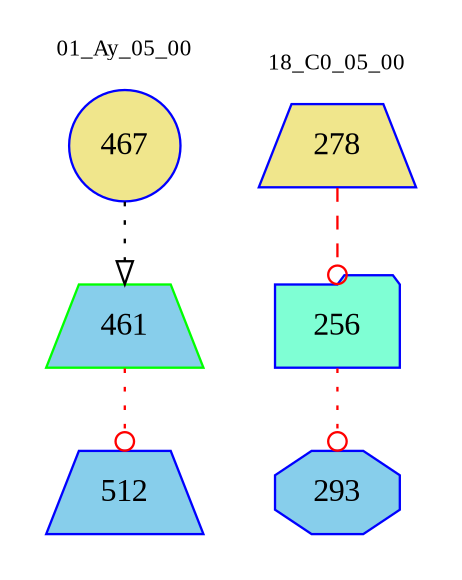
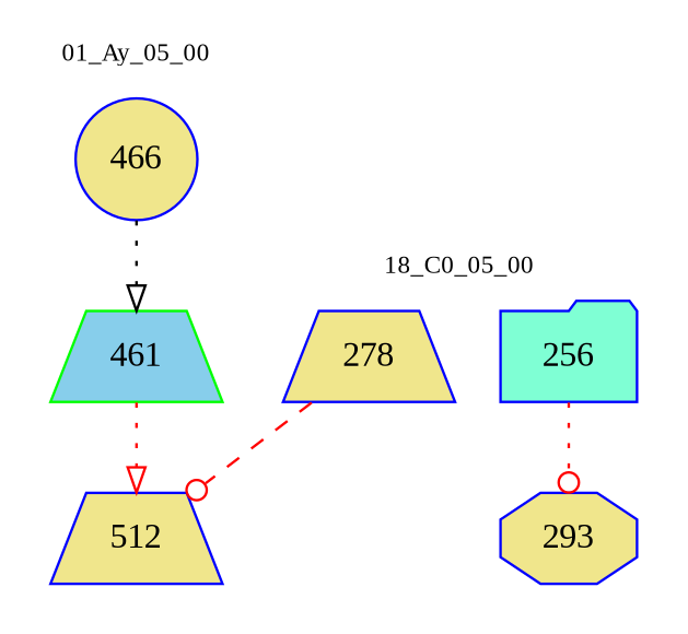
  digraph {
    fontname="Liberation Serif"
    node [color=blue fillcolor=khaki fontname="Liberation Serif" shape=trapezium style=filled]
    edge [arrowhead=onormal color=red fontname="Liberation Serif" style=dotted]
-   n1 [label=467 shape=circle]
+   n1 [label=466 shape=circle]
    n2 [color=green fillcolor=skyblue label=461]
-   n3 [fillcolor=skyblue label=512]
+   n3 [label=512]
    n4 [label=278]
    n5 [fillcolor=aquamarine label=256 shape=folder]
-   n6 [fillcolor=skyblue label=293 shape=octagon]
+   n6 [label=293 shape=octagon]
    subgraph cluster_1 {
      color=white
      fontsize=10
      label="01_Ay_05_00"
      n1
      n2
      n3
    }
    subgraph cluster_2 {
      color=white
      fontsize=10
      label="18_C0_05_00"
      n4
      n5
      n6
    }
    n1 -> n2 [color=black]
-   n2 -> n3 [arrowhead=odot]
-   n4 -> n5 [arrowhead=odot style=dashed]
+   n2 -> n3
+   n4 -> n3 [arrowhead=odot style=dashed]
    n5 -> n6 [arrowhead=odot]
  }
